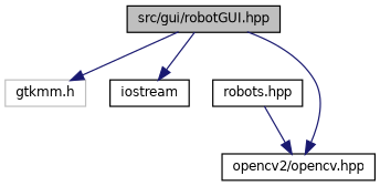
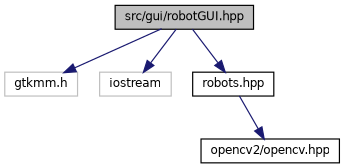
  digraph {
    node [color=black fillcolor=white fontname=Helvetica fontsize=10 shape=record style=filled]
    edge [color=midnightblue fontname=Helvetica fontsize=10 labelfontname=Helvetica labelfontsize=10 style=solid]
    n1 [fillcolor=grey75 fontcolor=black height=0.2 label="src/gui/robotGUI.hpp" width=0.4]
    n2 [color=grey75 height=0.2 label="gtkmm.h" width=0.4]
-   n3 [height=0.2 label=iostream width=0.4]
+   n3 [color=grey75 height=0.2 label=iostream width=0.4]
    n4 [height=0.2 label="robots.hpp" width=0.4]
    n5 [height=0.2 label="opencv2/opencv.hpp" width=0.4]
    n1 -> n2
    n1 -> n3
-   n1 -> n5
+   n1 -> n4
    n4 -> n5
  }
